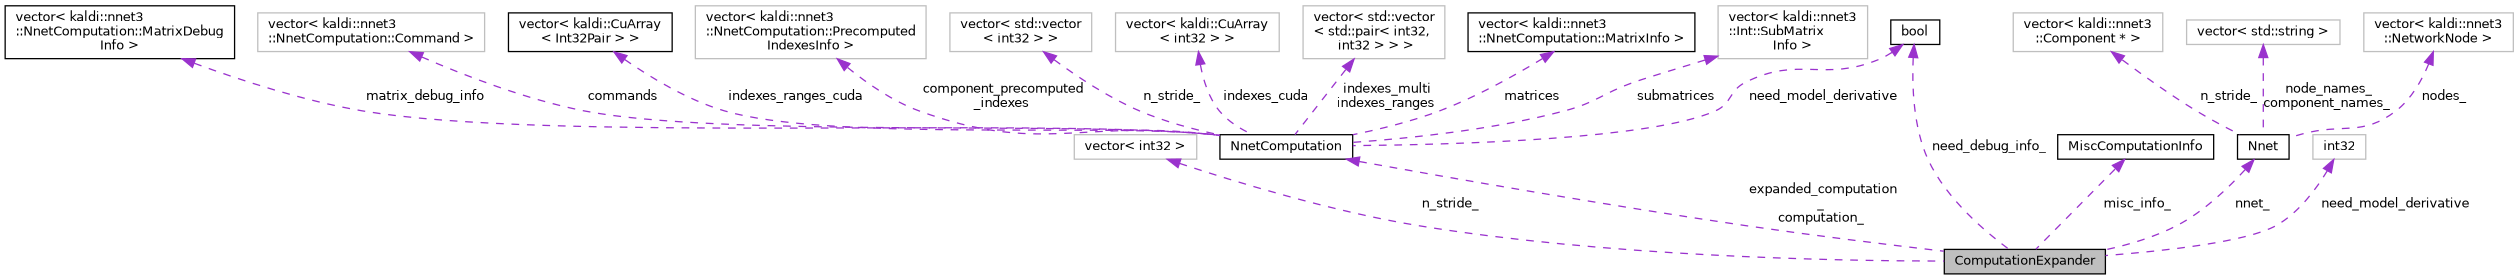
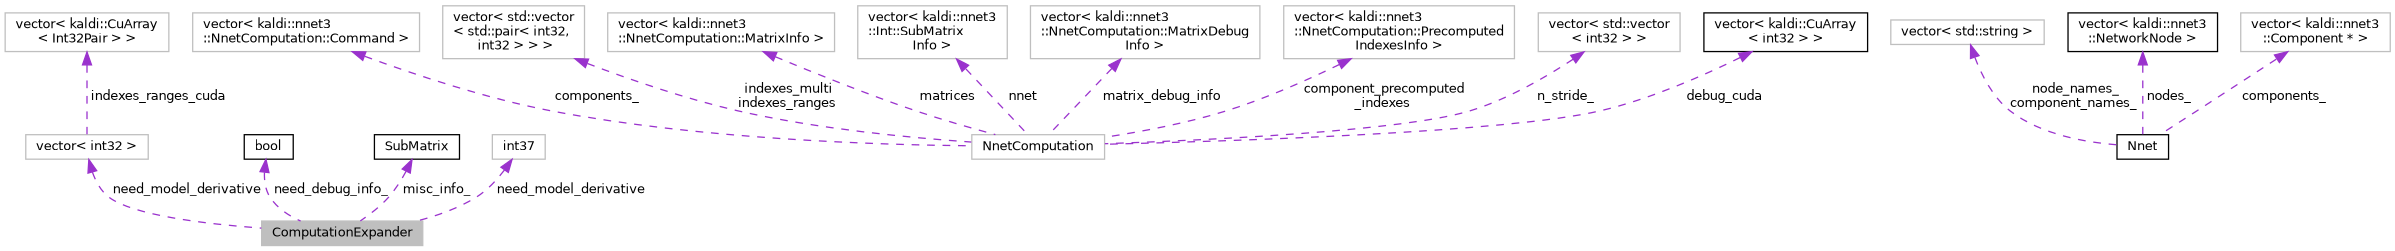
  digraph {
    rankdir=TB
    node [color=grey75 fillcolor=white fontname=Helvetica fontsize=10 shape=record style=filled]
    edge [color=darkorchid3 dir=back fontname=Helvetica fontsize=10 labelfontname=Helvetica labelfontsize=10 style=dashed]
-   n1 [color=black fillcolor=grey75 fontcolor=black height=0.2 label=ComputationExpander width=0.4]
+   n1 [fillcolor=grey75 fontcolor=black height=0.2 label=ComputationExpander width=0.4]
    n2 [height=0.2 label="vector\< int32 \>" width=0.4]
-   n3 [color=black height=0.2 label=NnetComputation width=0.4]
+   n3 [height=0.2 label=NnetComputation width=0.4]
    n4 [height=0.2 label="vector\< kaldi::nnet3\l::NnetComputation::Command \>" width=0.4]
    n5 [height=0.2 label="vector\< std::vector\l\< std::pair\< int32,\l int32 \> \> \>" width=0.4]
-   n6 [color=black height=0.2 label="vector\< kaldi::nnet3\l::NnetComputation::MatrixInfo \>" width=0.4]
+   n6 [height=0.2 label="vector\< kaldi::nnet3\l::NnetComputation::MatrixInfo \>" width=0.4]
    n7 [height=0.2 label="vector\< kaldi::nnet3\l::Int::SubMatrix\lInfo \>" width=0.4]
-   n8 [color=black height=0.2 label="vector\< kaldi::nnet3\l::NnetComputation::MatrixDebug\lInfo \>" width=0.4]
+   n8 [height=0.2 label="vector\< kaldi::nnet3\l::NnetComputation::MatrixDebug\lInfo \>" width=0.4]
    n9 [color=black height=0.2 label=bool width=0.4]
-   n10 [color=black height=0.2 label="vector\< kaldi::CuArray\l\< Int32Pair \> \>" width=0.4]
+   n10 [height=0.2 label="vector\< kaldi::CuArray\l\< Int32Pair \> \>" width=0.4]
    n11 [height=0.2 label="vector\< kaldi::nnet3\l::NnetComputation::Precomputed\lIndexesInfo \>" width=0.4]
    n12 [height=0.2 label="vector\< std::vector\l\< int32 \> \>" width=0.4]
-   n13 [height=0.2 label="vector\< kaldi::CuArray\l\< int32 \> \>" width=0.4]
-   n14 [color=black height=0.2 label=MiscComputationInfo width=0.4]
+   n13 [color=black height=0.2 label="vector\< kaldi::CuArray\l\< int32 \> \>" width=0.4]
+   n14 [color=black height=0.2 label=SubMatrix width=0.4]
    n15 [color=black height=0.2 label=Nnet width=0.4]
    n16 [height=0.2 label="vector\< std::string \>" width=0.4]
-   n17 [height=0.2 label="vector\< kaldi::nnet3\l::NetworkNode \>" width=0.4]
+   n17 [color=black height=0.2 label="vector\< kaldi::nnet3\l::NetworkNode \>" width=0.4]
    n18 [height=0.2 label="vector\< kaldi::nnet3\l::Component * \>" width=0.4]
-   n19 [height=0.2 label=int32 width=0.4]
-   n2 -> n1 [label=" n_stride_"]
-   n3 -> n1 [label=" expanded_computation\l_\ncomputation_"]
-   n4 -> n3 [label=" commands"]
+   n19 [height=0.2 label=int37 width=0.4]
+   n2 -> n1 [label=" need_model_derivative"]
+   n4 -> n3 [label=" components_"]
    n5 -> n3 [label=" indexes_multi\nindexes_ranges"]
    n6 -> n3 [label=" matrices"]
-   n7 -> n3 [label=" submatrices"]
+   n7 -> n3 [label=" nnet"]
    n8 -> n3 [label=" matrix_debug_info"]
    n9 -> n1 [label=" need_debug_info_"]
-   n9 -> n3 [label=" need_model_derivative"]
-   n10 -> n3 [label=" indexes_ranges_cuda"]
+   n10 -> n2 [label=" indexes_ranges_cuda"]
    n11 -> n3 [label=" component_precomputed\l_indexes"]
    n12 -> n3 [label=" n_stride_"]
-   n13 -> n3 [label=" indexes_cuda"]
+   n13 -> n3 [label=" debug_cuda"]
    n14 -> n1 [label=" misc_info_"]
-   n15 -> n1 [label=" nnet_"]
    n16 -> n15 [label=" node_names_\ncomponent_names_"]
    n17 -> n15 [label=" nodes_"]
-   n18 -> n15 [label=" n_stride_"]
+   n18 -> n15 [label=" components_"]
    n19 -> n1 [label=" need_model_derivative"]
  }
